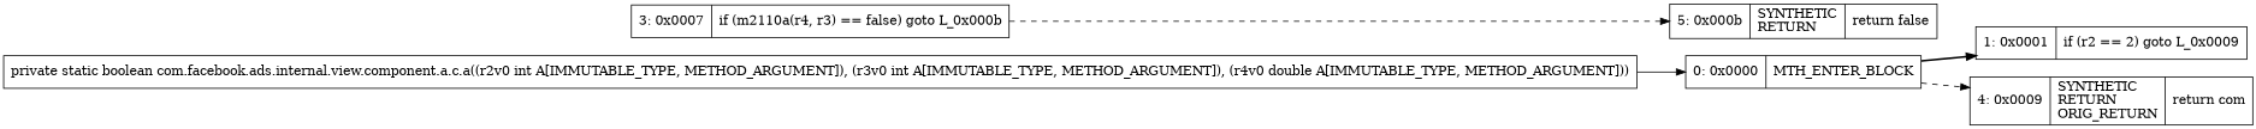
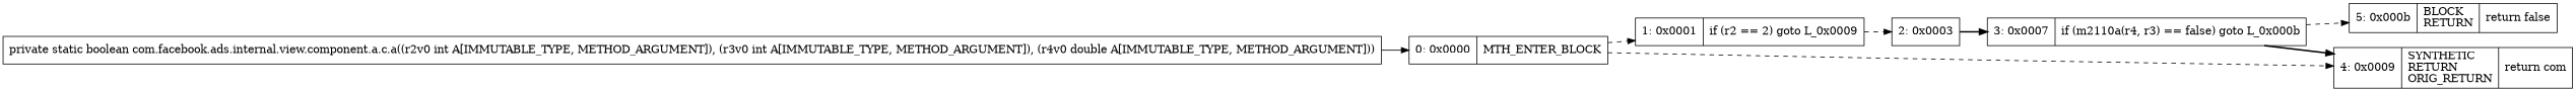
  digraph {
    rankdir=LR
    node [shape=record]
    edge [style=bold]
    n1 [label="{0\:\ 0x0000|MTH_ENTER_BLOCK\l}"]
    n2 [label="{1\:\ 0x0001|if (r2 == 2) goto L_0x0009\l}"]
    n3 [label="{4\:\ 0x0009|SYNTHETIC\lRETURN\lORIG_RETURN\l|return com\l}"]
+   n4 [label="{2\:\ 0x0003}"]
    n5 [label="{3\:\ 0x0007|if (m2110a(r4, r3) == false) goto L_0x000b\l}"]
-   n6 [label="{5\:\ 0x000b|SYNTHETIC\lRETURN\l|return false\l}"]
+   n6 [label="{5\:\ 0x000b|BLOCK\lRETURN\l|return false\l}"]
    n7 [label="{private static boolean com.facebook.ads.internal.view.component.a.c.a((r2v0 int A[IMMUTABLE_TYPE, METHOD_ARGUMENT]), (r3v0 int A[IMMUTABLE_TYPE, METHOD_ARGUMENT]), (r4v0 double A[IMMUTABLE_TYPE, METHOD_ARGUMENT])) }"]
-   n1 -> n2
+   n1 -> n2 [style=dashed]
    n1 -> n3 [style=dashed]
+   n2 -> n4 [style=dashed]
+   n4 -> n5
+   n5 -> n3
    n5 -> n6 [style=dashed]
    n7 -> n1 [style=solid]
  }
